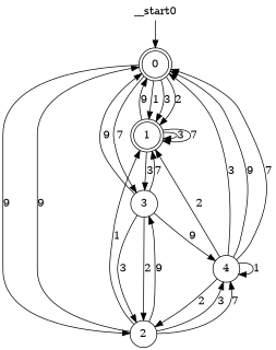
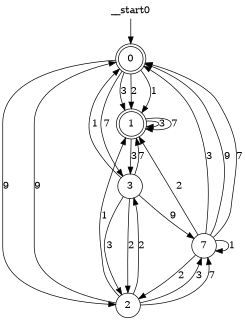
  digraph {
    node [shape=circle]
    n1 [label=0 shape=doublecircle]
    n2 [label=1 shape=doublecircle]
    n3 [label=2]
    n4 [label=3]
-   n5 [label=4]
+   n5 [label=7]
    __start0 [height=0 shape=none width=0]
    n1 -> n2 [label=1]
    n1 -> n2 [label=3]
    n1 -> n2 [label=2]
    n1 -> n3 [label=9]
    n1 -> n4 [label=7]
-   n2 -> n1 [label=9]
    n2 -> n2 [label=3]
    n2 -> n2 [label=7]
    n2 -> n4 [label=3]
    n3 -> n1 [label=9]
    n3 -> n2 [label=1]
-   n3 -> n4 [label=9]
+   n3 -> n4 [label=2]
    n3 -> n5 [label=3]
    n3 -> n5 [label=7]
-   n4 -> n1 [label=9]
+   n4 -> n1 [label=1]
    n4 -> n2 [label=7]
    n4 -> n3 [label=3]
    n4 -> n3 [label=2]
    n4 -> n5 [label=9]
    n5 -> n1 [label=3]
    n5 -> n1 [label=9]
    n5 -> n1 [label=7]
    n5 -> n2 [label=2]
    n5 -> n3 [label=2]
    n5 -> n5 [label=1]
    __start0 -> n1
  }
